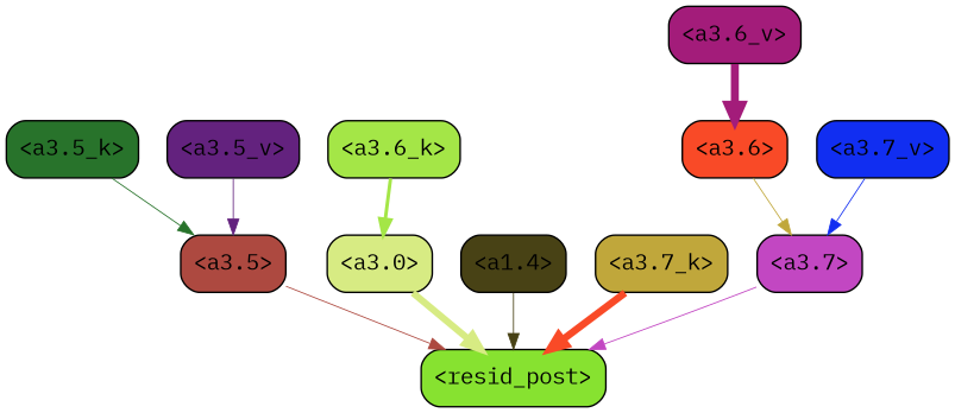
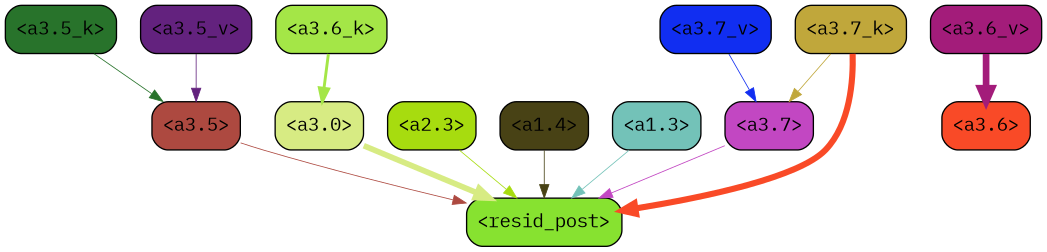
  strict digraph {
    fontname="IBM Plex Mono"
    splines=true
    node [color=black fontname="IBM Plex Mono" shape=box style="filled, rounded"]
    edge [fontname="IBM Plex Mono" penwidth=0.6]
    "<a3.7>" [fillcolor="#c247c2"]
    "<resid_post>" [fillcolor="#87e230"]
    "<a3.6>" [fillcolor="#f94a27"]
    "<a3.5>" [fillcolor="#ad4940"]
    "<a3.0>" [fillcolor="#d7eb83"]
+   "<a2.3>" [fillcolor="#a7dc0f"]
    "<a1.4>" [fillcolor="#484215"]
+   "<a1.3>" [fillcolor="#73c2b8"]
    "<a3.7_k>" [fillcolor="#c0a73b"]
    "<a3.6_k>" [fillcolor="#a4e647"]
    "<a3.5_k>" [fillcolor="#28732b"]
    "<a3.7_v>" [fillcolor="#112ef1"]
    "<a3.6_v>" [fillcolor="#a31c7a"]
    "<a3.5_v>" [fillcolor="#63227e"]
    "<a3.7>" -> "<resid_post>" [color="#c247c2" penwidth=0.6239100098609924]
    "<a3.5>" -> "<resid_post>" [color="#ad4940"]
    "<a3.0>" -> "<resid_post>" [color="#d7eb83" penwidth=4.283544182777405]
+   "<a2.3>" -> "<resid_post>" [color="#a7dc0f"]
    "<a1.4>" -> "<resid_post>" [color="#484215"]
-   "<a3.6>" -> "<a3.7>" [color="#c0a73b"]
+   "<a1.3>" -> "<resid_post>" [color="#73c2b8"]
+   "<a3.7_k>" -> "<a3.7>" [color="#c0a73b"]
    "<a3.7_k>" -> "<resid_post>" [color="#f94a27" penwidth=4.569062113761902]
    "<a3.6_k>" -> "<a3.0>" [color="#a4e647" penwidth=2.1760786175727844]
    "<a3.5_k>" -> "<a3.5>" [color="#28732b"]
    "<a3.7_v>" -> "<a3.7>" [color="#112ef1"]
    "<a3.6_v>" -> "<a3.6>" [color="#a31c7a" penwidth=4.981305837631226]
    "<a3.5_v>" -> "<a3.5>" [color="#63227e"]
  }
